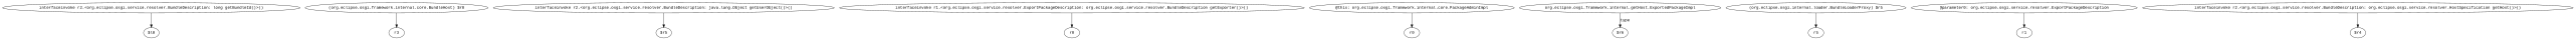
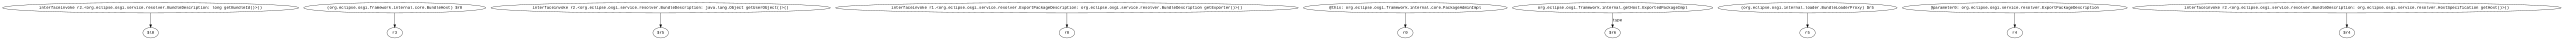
  digraph {
    fontname="Liberation Mono"
    node [fontname="Liberation Mono"]
    edge [fontname="Liberation Mono"]
    n1 [label="interfaceinvoke r2.<org.eclipse.osgi.service.resolver.BundleDescription: long getBundleId()>()"]
    n2 [label="$l0"]
    n3 [label="(org.eclipse.osgi.framework.internal.core.BundleHost) $r8"]
    n4 [label=r3]
    n5 [label="interfaceinvoke r2.<org.eclipse.osgi.service.resolver.BundleDescription: java.lang.Object getUserObject()>()"]
    n6 [label="$r5"]
    n7 [label="interfaceinvoke r1.<org.eclipse.osgi.service.resolver.ExportPackageDescription: org.eclipse.osgi.service.resolver.BundleDescription getExporter()>()"]
    n8 [label=r8]
    n9 [label="@this: org.eclipse.osgi.framework.internal.core.PackageAdminImpl"]
    n10 [label=r0]
    n11 [label="org.eclipse.osgi.framework.internal.getHost.ExportedPackageImpl"]
    n12 [label="$r6"]
    n13 [label="(org.eclipse.osgi.internal.loader.BundleLoaderProxy) $r5"]
    n14 [label=r5]
    n15 [label="@parameter0: org.eclipse.osgi.service.resolver.ExportPackageDescription"]
-   n16 [label=r1]
+   n16 [label=r4]
    n17 [label="interfaceinvoke r2.<org.eclipse.osgi.service.resolver.BundleDescription: org.eclipse.osgi.service.resolver.HostSpecification getHost()>()"]
    n18 [label="$r4"]
    n1 -> n2
    n3 -> n4
    n5 -> n6
    n7 -> n8
    n9 -> n10
    n11 -> n12 [label=type]
    n13 -> n14
    n15 -> n16
    n17 -> n18
  }
